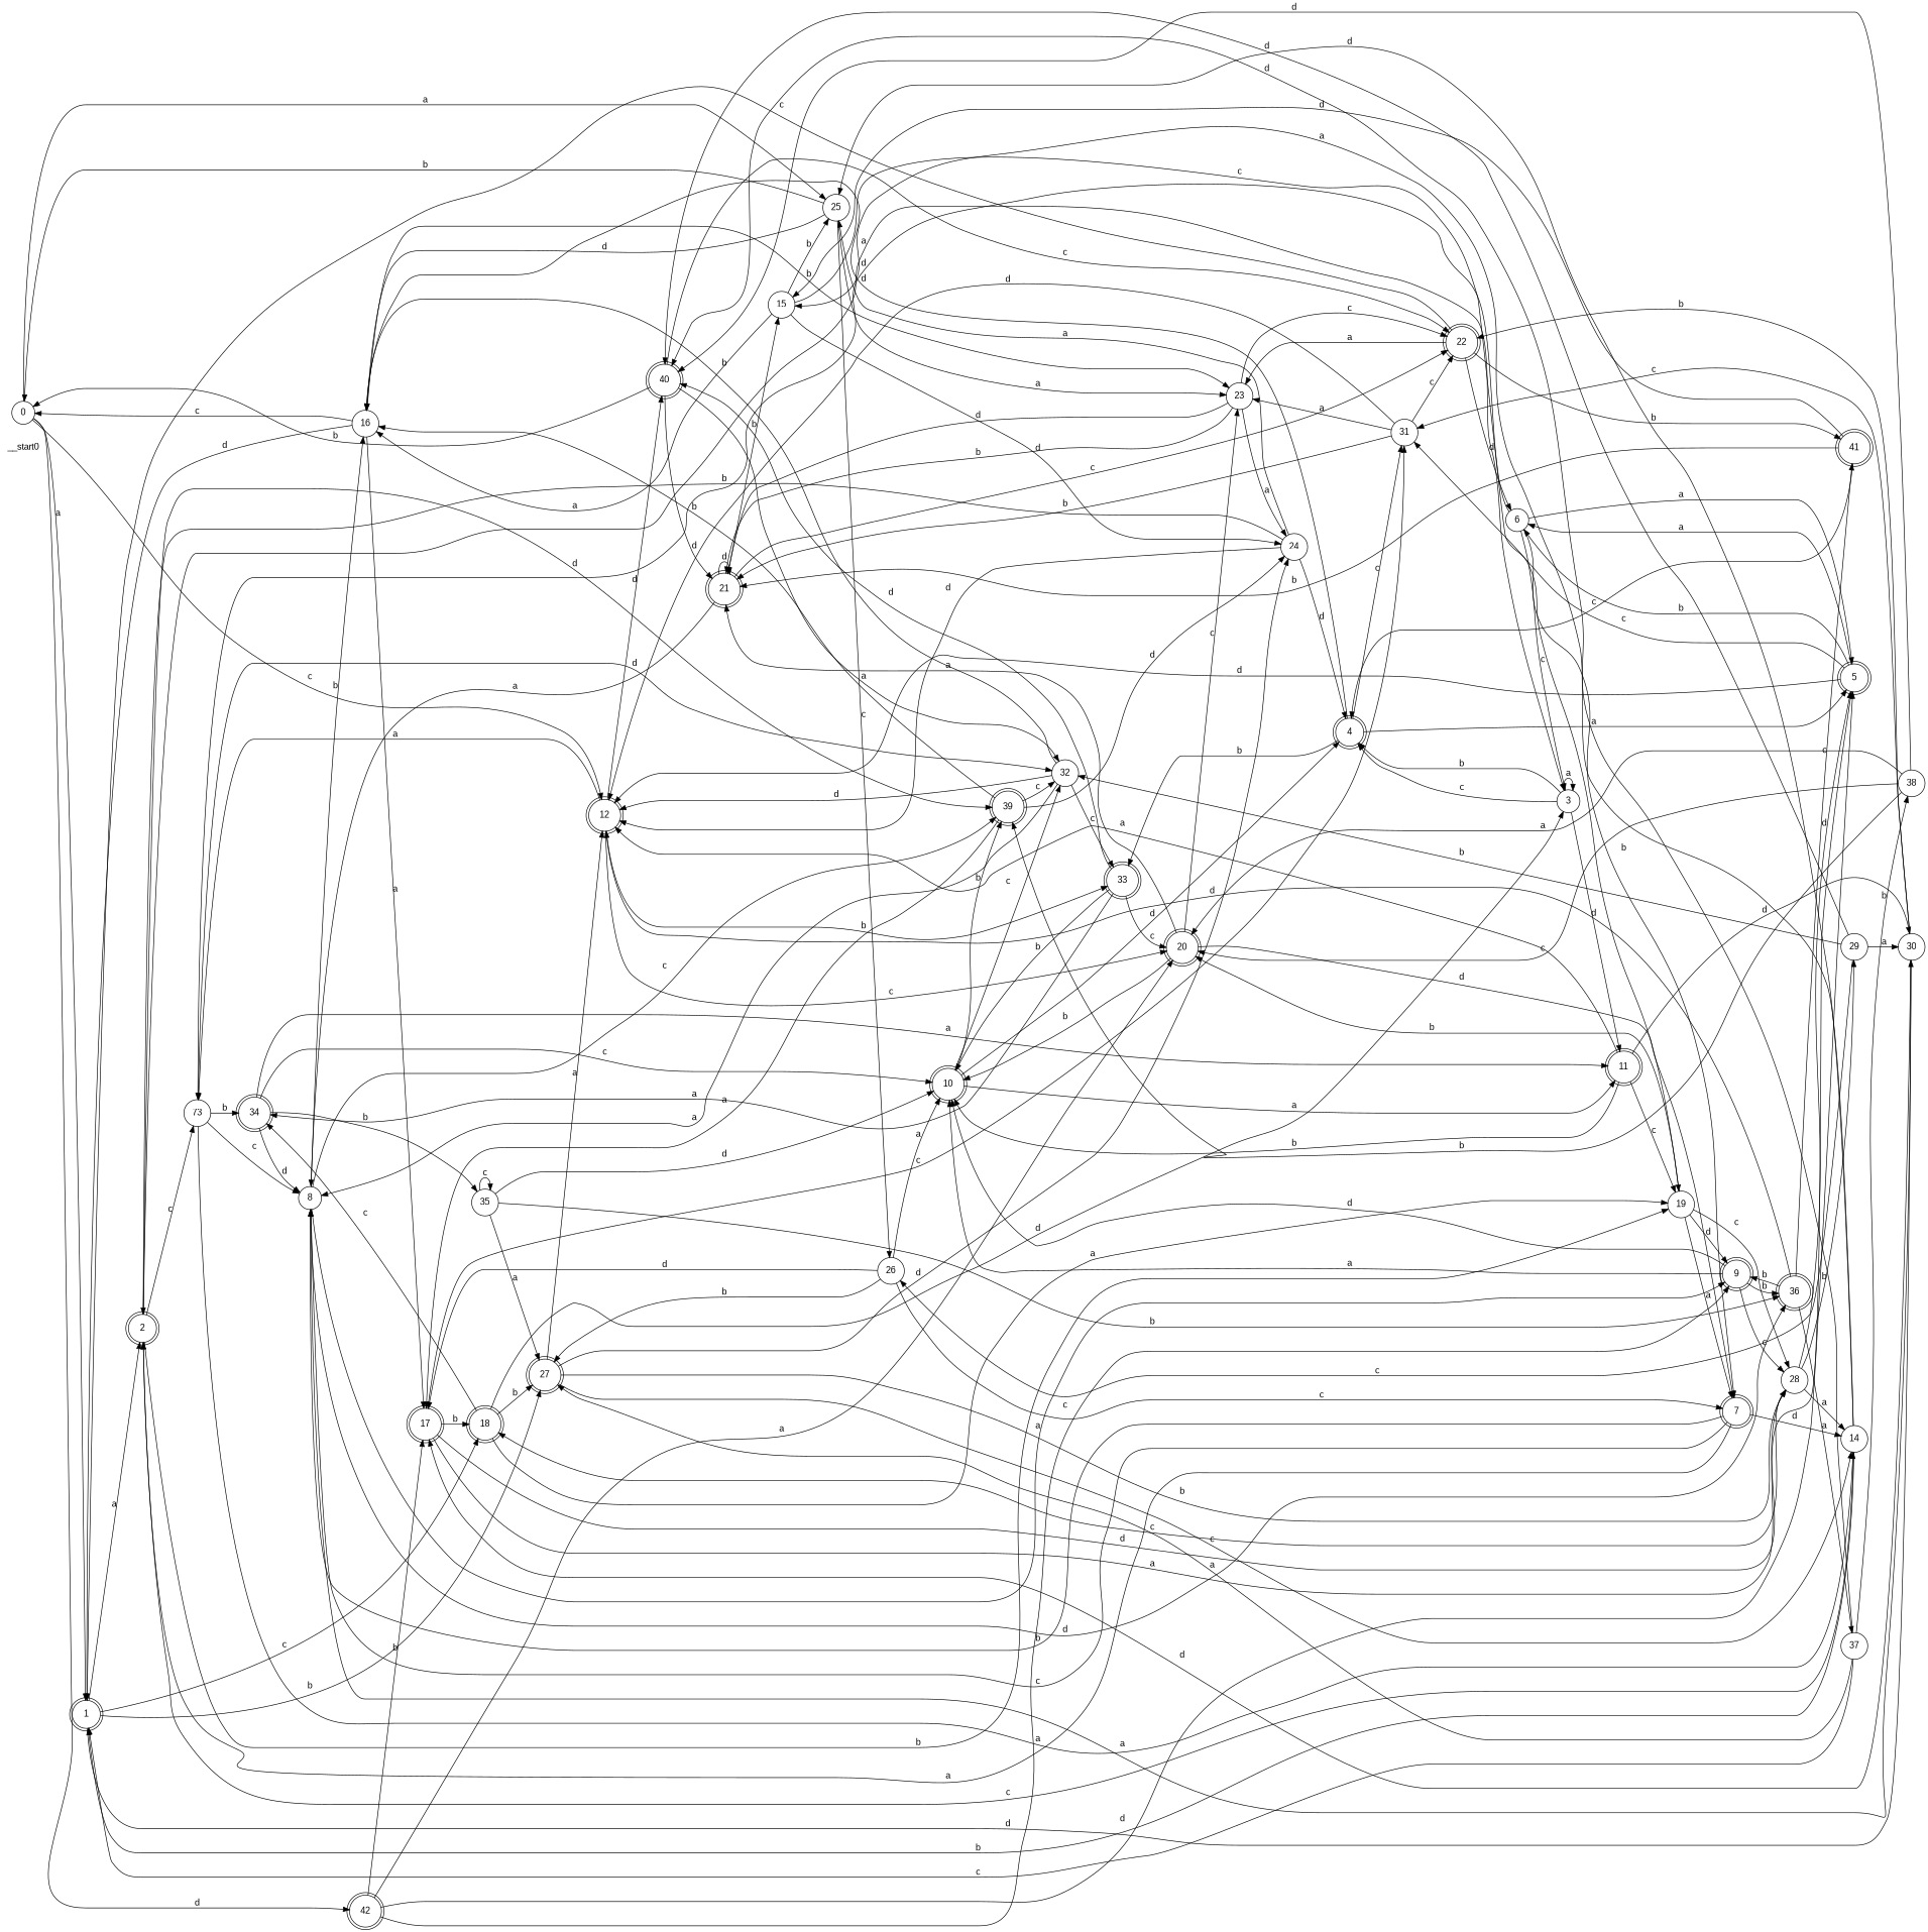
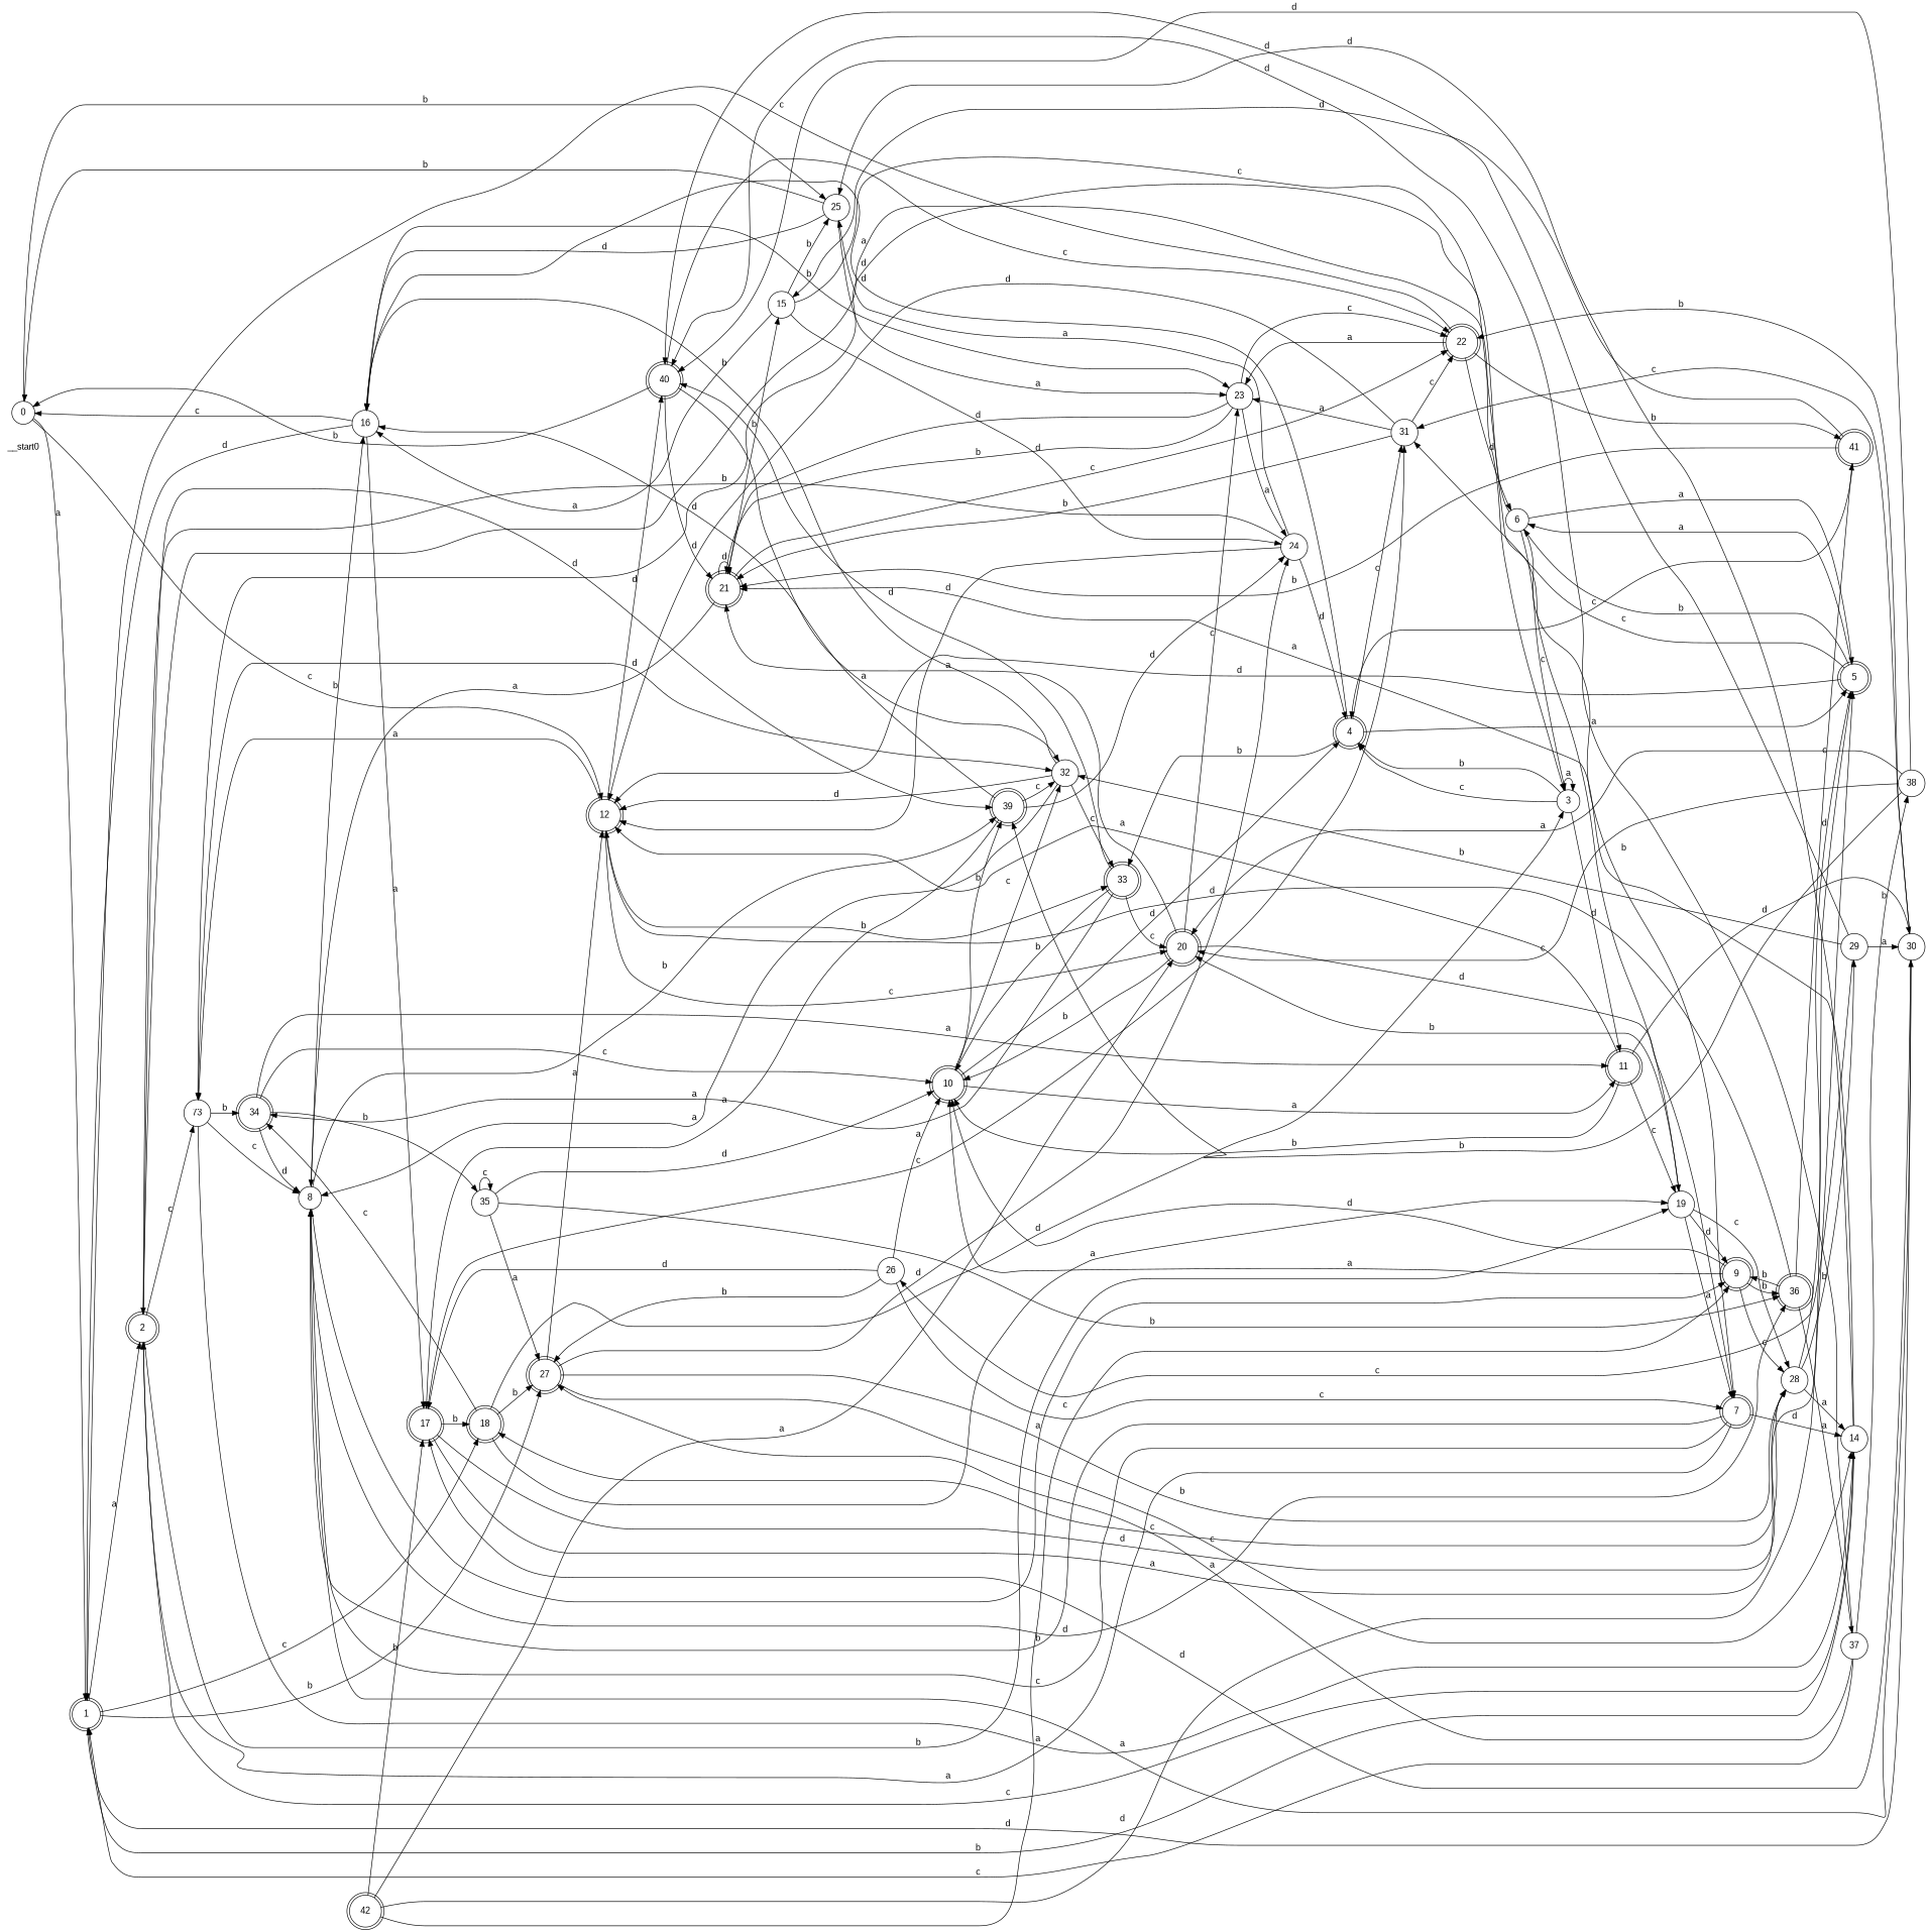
  digraph {
    fontname="Liberation Sans"
    rankdir=LR
    node [fontname="Liberation Sans" shape=doublecircle color=black fillcolor=white style="rounded,filled"]
    edge [fontname="Liberation Sans"]
    __start0 [shape=none color="" fillcolor="" style=""]
    n2 [label=0 shape=circle style=filled]
    n3 [label=1]
    n4 [label=12]
    n5 [label=25 shape=circle style=filled]
    n6 [label=42]
    n7 [label=2]
    n8 [label=18]
    n9 [label=27]
    n10 [label=30 shape=circle style=filled]
    n11 [label=73 shape=circle style=filled]
    n12 [label=33]
    n13 [label=20]
    n14 [label=40]
    n15 [label=16 shape=circle style=filled]
    n16 [label=23 shape=circle style=filled]
    n17 [label=26 shape=circle style=filled]
    n18 [label=5]
    n19 [label=9]
    n20 [label=17]
    n21 [label=3 shape=circle style=filled]
    n22 [label=19 shape=circle style=filled]
    n23 [label=39]
    n24 [label=34]
    n25 [label=14 shape=circle style=filled]
    n26 [label=28 shape=circle style=filled]
    n27 [label=24 shape=circle style=filled]
    n28 [label=31 shape=circle style=filled]
    n29 [label=8 shape=circle style=filled]
    n30 [label=22]
    n31 [label=4]
    n32 [label=11]
    n33 [label=32 shape=circle style=filled]
    n34 [label=7]
    n35 [label=10]
    n36 [label=6 shape=circle style=filled]
    n37 [label=21]
    n38 [label=36]
    n39 [label=15 shape=circle style=filled]
    n40 [label=41]
    n41 [label=37 shape=circle style=filled]
    n42 [label=29 shape=circle style=filled]
    n43 [label=35 shape=circle style=filled]
    n44 [label=38 shape=circle style=filled]
    n2 -> n3 [label=a]
    n2 -> n4 [label=c]
-   n2 -> n5 [label=a]
-   n2 -> n6 [label=d]
+   n2 -> n5 [label=b]
    n3 -> n7 [label=a]
    n3 -> n8 [label=c]
    n3 -> n9 [label=b]
    n3 -> n10 [label=d]
    n4 -> n11 [label=a]
    n4 -> n12 [label=b]
    n4 -> n13 [label=c]
    n4 -> n14 [label=d]
    n5 -> n2 [label=b]
    n5 -> n15 [label=d]
    n5 -> n16 [label=a]
-   n5 -> n17 [label=c]
    n6 -> n13 [label=a]
    n6 -> n18 [label=d]
    n6 -> n19 [label=c]
    n6 -> n20 [label=b]
    n7 -> n11 [label=c]
    n7 -> n21 [label=a]
    n7 -> n22 [label=b]
    n7 -> n23 [label=d]
    n8 -> n9 [label=b]
    n8 -> n21 [label=d]
    n8 -> n22 [label=a]
    n8 -> n24 [label=c]
    n9 -> n4 [label=a]
    n9 -> n25 [label=c]
    n9 -> n26 [label=b]
    n9 -> n27 [label=d]
    n10 -> n20 [label=d]
    n10 -> n28 [label=c]
    n10 -> n29 [label=a]
    n10 -> n30 [label=b]
    n11 -> n24 [label=b]
    n11 -> n25 [label=a]
    n11 -> n29 [label=c]
    n11 -> n33 [label=d]
    n12 -> n13 [label=c]
    n12 -> n14 [label=d]
    n12 -> n24 [label=a]
    n12 -> n35 [label=b]
    n13 -> n16 [label=c]
    n13 -> n34 [label=d]
    n13 -> n35 [label=b]
    n13 -> n37 [label=a]
    n14 -> n2 [label=b]
    n14 -> n30 [label=c]
    n14 -> n33 [label=a]
    n14 -> n37 [label=d]
    n15 -> n2 [label=c]
    n15 -> n3 [label=d]
    n15 -> n16 [label=b]
    n15 -> n20 [label=a]
    n16 -> n27 [label=a]
    n16 -> n30 [label=c]
    n16 -> n37 [label=b]
    n16 -> n37 [label=d]
    n17 -> n9 [label=b]
    n17 -> n20 [label=d]
    n17 -> n34 [label=c]
    n17 -> n35 [label=a]
    n18 -> n4 [label=d]
    n18 -> n28 [label=c]
    n18 -> n36 [label=a]
    n18 -> n36 [label=b]
    n19 -> n26 [label=c]
    n19 -> n35 [label=a]
    n19 -> n35 [label=d]
    n19 -> n38 [label=b]
    n20 -> n8 [label=b]
    n20 -> n18 [label=a]
    n20 -> n26 [label=d]
    n20 -> n28 [label=c]
    n21 -> n21 [label=a]
    n21 -> n31 [label=b]
    n21 -> n31 [label=c]
    n21 -> n32 [label=d]
    n22 -> n13 [label=b]
    n22 -> n19 [label=d]
    n22 -> n26 [label=c]
    n22 -> n34 [label=a]
-   n23 -> n15 [label=b]
+   n23 -> n15 [label=d]
    n23 -> n20 [label=a]
    n23 -> n27 [label=d]
    n23 -> n33 [label=c]
    n24 -> n29 [label=d]
    n24 -> n32 [label=a]
    n24 -> n35 [label=c]
    n24 -> n43 [label=b]
    n25 -> n3 [label=b]
    n25 -> n5 [label=d]
    n25 -> n7 [label=c]
-   n25 -> n39 [label=a]
+   n25 -> n37 [label=a]
    n26 -> n8 [label=c]
    n26 -> n18 [label=d]
    n26 -> n25 [label=a]
    n26 -> n42 [label=b]
    n27 -> n4 [label=d]
    n27 -> n5 [label=a]
    n27 -> n7 [label=b]
    n27 -> n31 [label=d]
    n28 -> n4 [label=d]
    n28 -> n16 [label=a]
    n28 -> n30 [label=c]
    n28 -> n37 [label=b]
    n29 -> n15 [label=b]
    n29 -> n19 [label=a]
-   n29 -> n23 [label=c]
+   n29 -> n23 [label=b]
    n29 -> n38 [label=d]
    n30 -> n3 [label=c]
    n30 -> n16 [label=a]
    n30 -> n36 [label=d]
    n30 -> n40 [label=b]
    n31 -> n12 [label=b]
    n31 -> n15 [label=d]
    n31 -> n18 [label=a]
    n31 -> n28 [label=c]
    n32 -> n4 [label=a]
    n32 -> n10 [label=d]
    n32 -> n22 [label=c]
    n32 -> n35 [label=b]
    n33 -> n4 [label=d]
    n33 -> n12 [label=c]
    n33 -> n15 [label=b]
    n33 -> n29 [label=a]
    n34 -> n7 [label=a]
    n34 -> n25 [label=d]
    n34 -> n29 [label=b]
    n34 -> n29 [label=c]
    n35 -> n23 [label=b]
    n35 -> n31 [label=d]
    n35 -> n32 [label=a]
    n35 -> n33 [label=c]
    n36 -> n11 [label=d]
    n36 -> n18 [label=a]
    n36 -> n21 [label=c]
    n36 -> n34 [label=b]
    n37 -> n29 [label=a]
    n37 -> n30 [label=c]
    n37 -> n37 [label=d]
    n37 -> n39 [label=b]
    n38 -> n4 [label=d]
    n38 -> n19 [label=b]
    n38 -> n40 [label=c]
    n38 -> n41 [label=a]
    n39 -> n5 [label=b]
    n39 -> n15 [label=a]
    n39 -> n22 [label=c]
    n39 -> n27 [label=d]
    n40 -> n31 [label=c]
    n40 -> n37 [label=b]
    n40 -> n39 [label=d]
    n41 -> n3 [label=c]
    n41 -> n9 [label=a]
    n41 -> n14 [label=d]
    n41 -> n44 [label=b]
    n42 -> n10 [label=a]
    n42 -> n14 [label=d]
    n42 -> n17 [label=c]
    n42 -> n33 [label=b]
    n43 -> n9 [label=a]
    n43 -> n35 [label=d]
    n43 -> n38 [label=b]
    n43 -> n43 [label=c]
    n44 -> n13 [label=a]
    n44 -> n13 [label=c]
    n44 -> n14 [label=d]
    n44 -> n23 [label=b]
  }
